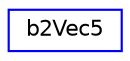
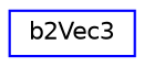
  digraph {
    rankdir=LR
-   n1 [color=blue fillcolor=white fontname=Helvetica fontsize=10 height=0.2 label=b2Vec5 shape=record style=filled width=0.4]
+   n1 [color=blue fillcolor=white fontname=Helvetica fontsize=10 height=0.2 label=b2Vec3 shape=record style=filled width=0.4]
  }
